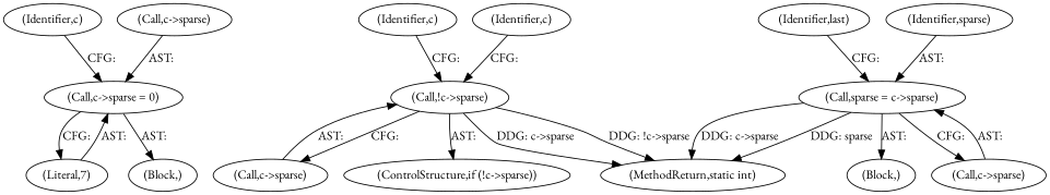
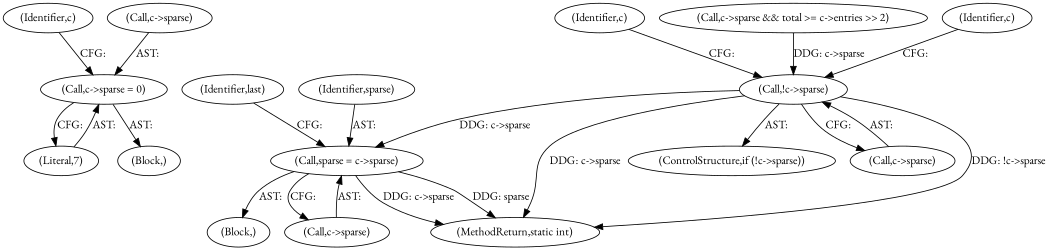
  digraph {
    fontname="EB Garamond"
    node [fontname="EB Garamond"]
    edge [fontname="EB Garamond"]
    n1 [label="(Call,c->sparse = 0)"]
    n2 [label="(Literal,7)"]
    n3 [label="(Block,)"]
    n4 [label="(Call,!c->sparse)"]
    n5 [label="(Call,sparse = c->sparse)"]
    n6 [label="(MethodReturn,static int)"]
    n7 [label="(ControlStructure,if (!c->sparse))"]
    n8 [label="(Call,c->sparse)"]
    n9 [label="(Block,)"]
    n10 [label="(Call,c->sparse)"]
    n11 [label="(Identifier,last)"]
    n12 [label="(Identifier,c)"]
    n13 [label="(Identifier,c)"]
+   n14 [label="(Call,c->sparse && total >= c->entries >> 2)"]
    n15 [label="(Call,c->sparse)"]
    n16 [label="(Identifier,sparse)"]
    n17 [label="(Identifier,c)"]
    n1 -> n2 [label="CFG: "]
    n1 -> n3 [label="AST: "]
    n2 -> n1 [label="AST: "]
+   n4 -> n5 [label="DDG: c->sparse"]
    n4 -> n6 [label="DDG: !c->sparse"]
    n4 -> n6 [label="DDG: c->sparse"]
    n4 -> n7 [label="AST: "]
    n4 -> n8 [label="CFG: "]
    n5 -> n6 [label="DDG: c->sparse"]
    n5 -> n6 [label="DDG: sparse"]
    n5 -> n9 [label="AST: "]
    n5 -> n10 [label="CFG: "]
    n8 -> n4 [label="AST: "]
    n10 -> n5 [label="AST: "]
    n11 -> n5 [label="CFG: "]
    n12 -> n4 [label="CFG: "]
    n13 -> n1 [label="CFG: "]
+   n14 -> n4 [label="DDG: c->sparse"]
    n15 -> n1 [label="AST: "]
    n16 -> n5 [label="AST: "]
    n17 -> n4 [label="CFG: "]
  }
